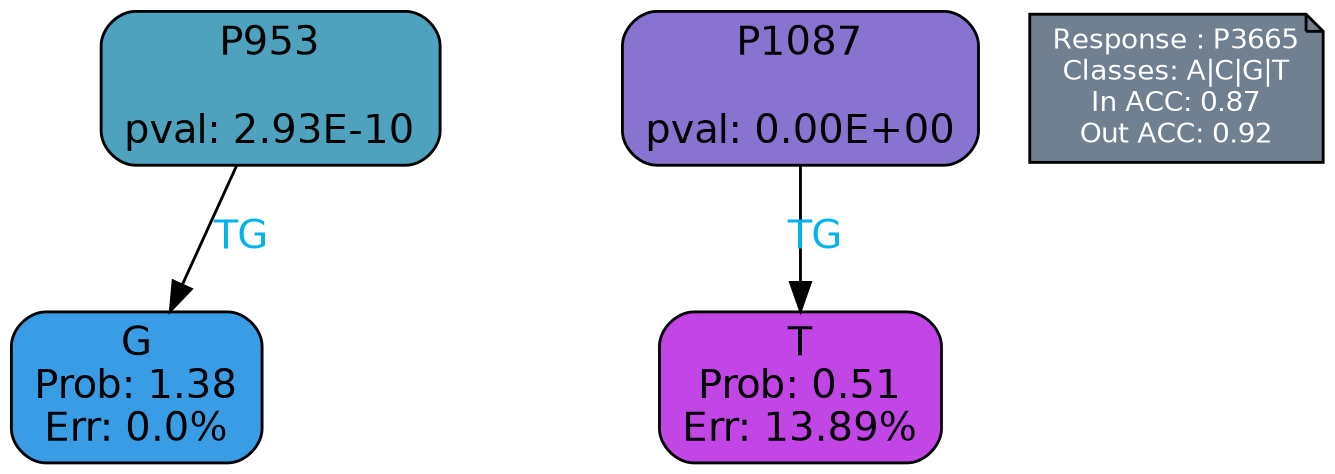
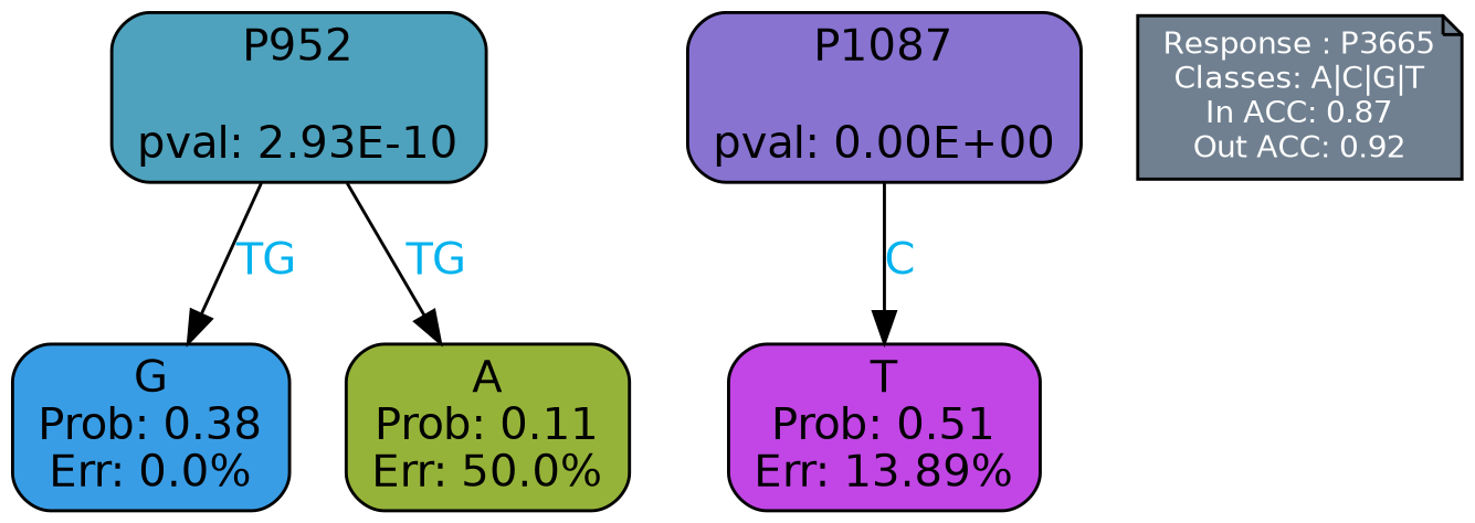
  digraph {
    ranksep=equally
    splines=polylines
    node [color=black fontname=helvetica shape=box style="filled, rounded"]
    edge [fontcolor=deepskyblue2 fontname=helvetica]
-   n1 [fillcolor="#399de5" label="G\nProb: 1.38\nErr: 0.0%"]
+   n1 [fillcolor="#399de5" label="G\nProb: 0.38\nErr: 0.0%"]
+   n2 [fillcolor="#96b339" label="A\nProb: 0.11\nErr: 50.0%"]
    n3 [fillcolor="#c146e5" label="T\nProb: 0.51\nErr: 13.89%"]
    n4 [align=left fillcolor=slategray fontcolor=white fontsize=10 label="Response : P3665\nClasses: A|C|G|T\nIn ACC: 0.87\nOut ACC: 0.92\n" shape=note style=filled]
    n5 [fillcolor="#8873d1" label="P1087\n\npval: 0.00E+00"]
-   n6 [fillcolor="#4ea2bd" label="P953\n\npval: 2.93E-10"]
+   n6 [fillcolor="#4ea2bd" label="P952\n\npval: 2.93E-10"]
    subgraph sub_1 {
      rank=same
      n1
+     n2
      n3
    }
    subgraph sub_2 {
      rank=same
      n4
      n5
    }
-   n5 -> n3 [label=TG]
+   n5 -> n3 [label=C]
    n6 -> n1 [label=TG]
+   n6 -> n2 [label=TG]
  }
